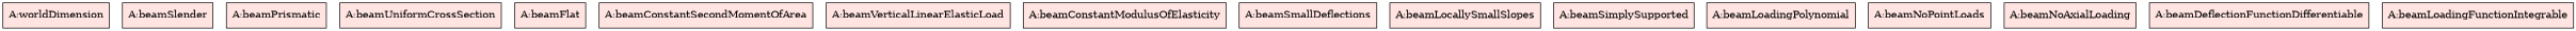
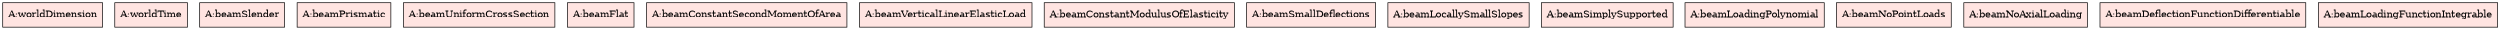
  digraph {
    node [color=black fillcolor=mistyrose shape=box style=filled]
    n1 [label="A:worldDimension"]
+   n2 [label="A:worldTime"]
    n3 [label="A:beamSlender"]
    n4 [label="A:beamPrismatic"]
    n5 [label="A:beamUniformCrossSection"]
    n6 [label="A:beamFlat"]
    n7 [label="A:beamConstantSecondMomentOfArea"]
    n8 [label="A:beamVerticalLinearElasticLoad"]
    n9 [label="A:beamConstantModulusOfElasticity"]
    n10 [label="A:beamSmallDeflections"]
    n11 [label="A:beamLocallySmallSlopes"]
    n12 [label="A:beamSimplySupported"]
    n13 [label="A:beamLoadingPolynomial"]
    n14 [label="A:beamNoPointLoads"]
    n15 [label="A:beamNoAxialLoading"]
    n16 [label="A:beamDeflectionFunctionDifferentiable"]
    n17 [label="A:beamLoadingFunctionIntegrable"]
    subgraph sub_1 {
      rank=same
      n1
+     n2
      n3
      n4
      n5
      n6
      n7
      n8
      n9
      n10
      n11
      n12
      n13
      n14
      n15
      n16
      n17
    }
  }
